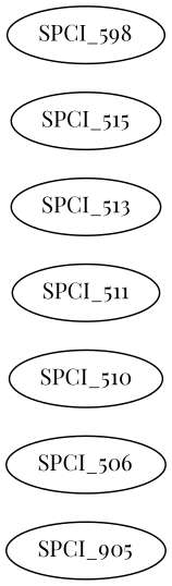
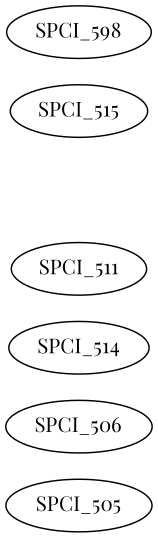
  digraph {
    rankdir=LR
    fontname="Playfair Display"
    node [fontname="Playfair Display"]
-   SPCI_505 [label=SPCI_905]
+   SPCI_505
    SPCI_506
-   SPCI_510
+   SPCI_510 [label=SPCI_514]
    SPCI_511
-   SPCI_513
    SPCI_515
    SPCI_598
  }
